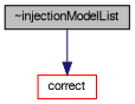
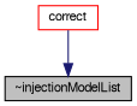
  digraph {
    rankdir=TB
    node [fontname=FreeSans fontsize=10 shape=record]
    n1 [color=black fillcolor=grey75 fontcolor=black height=0.2 label="~injectionModelList" style=filled width=0.4]
    n2 [color=red height=0.2 label=correct width=0.4]
-   n1 -> n2 [color=midnightblue fontname=FreeSans fontsize=10 labelfontname=FreeSans labelfontsize=10 style=solid]
+   n2 -> n1 [color=midnightblue fontname=FreeSans fontsize=10 labelfontname=FreeSans labelfontsize=10 style=solid]
  }
